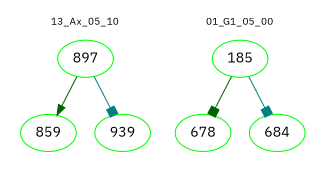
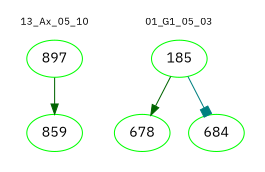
  digraph {
    fontname="IBM Plex Sans"
    node [color=green fontname="IBM Plex Sans"]
    edge [arrowhead=normal color=darkgreen fontname="IBM Plex Sans"]
    n1 [label=897]
    n2 [label=859]
-   n3 [label=939]
    n4 [label=185]
    n5 [label=678]
    n6 [label=684]
    subgraph cluster_1 {
      color=white
      fontsize=10
      label="13_Ax_05_10"
      n1
      n2
-     n3
    }
    subgraph cluster_2 {
      color=white
      fontsize=10
-     label="01_G1_05_00"
+     label="01_G1_05_03"
      n4
      n5
      n6
    }
    n1 -> n2
-   n1 -> n3 [arrowhead=box color=teal]
-   n4 -> n5 [arrowhead=box]
+   n4 -> n5
    n4 -> n6 [arrowhead=box color=teal]
  }
